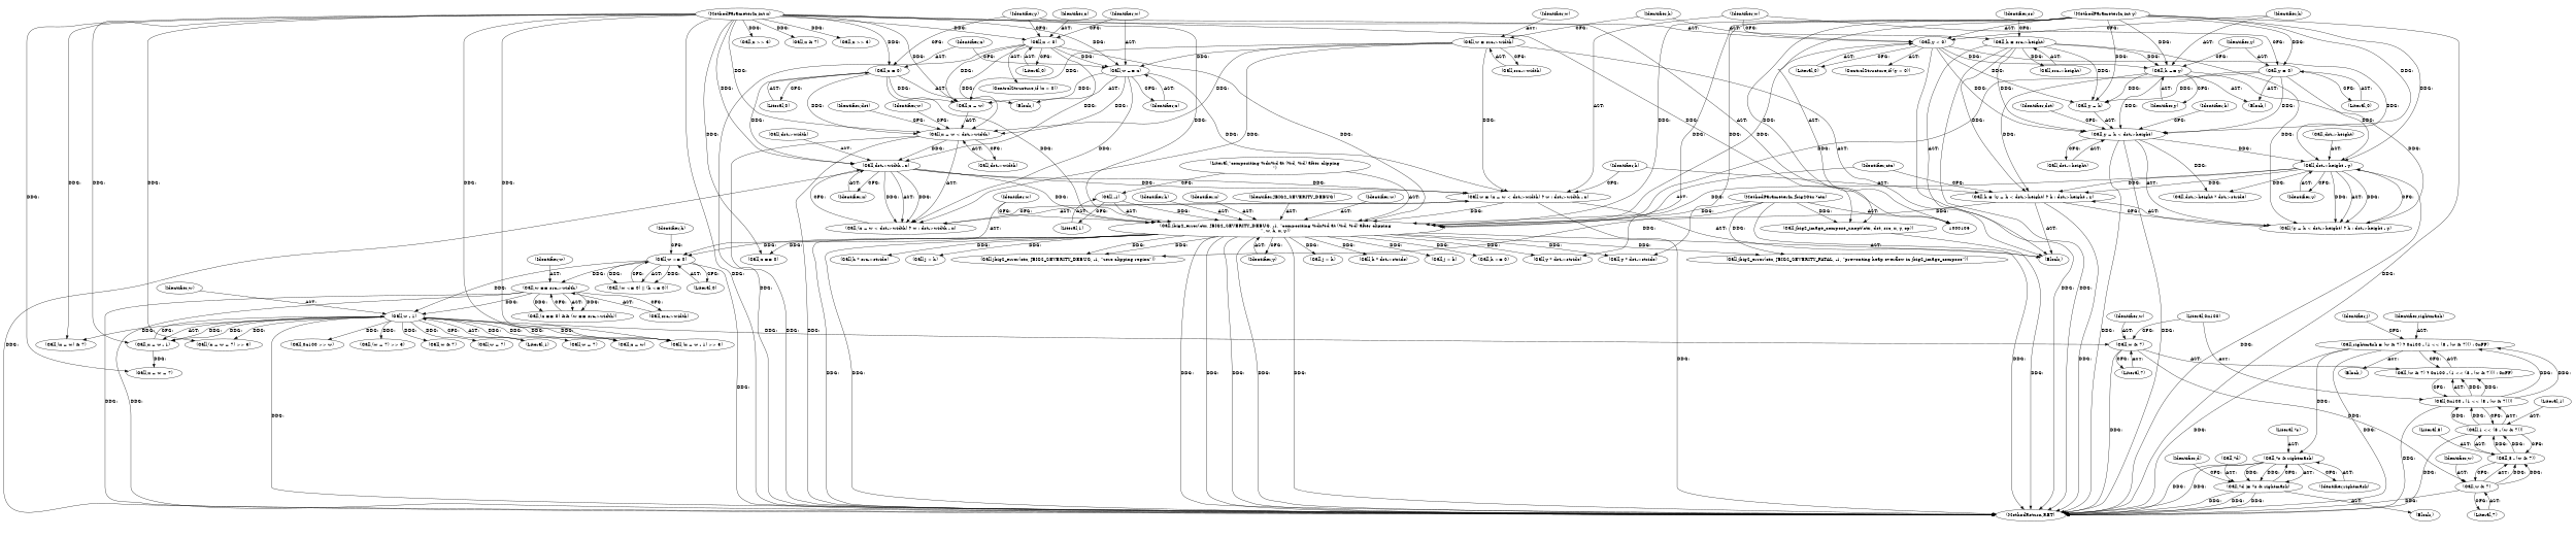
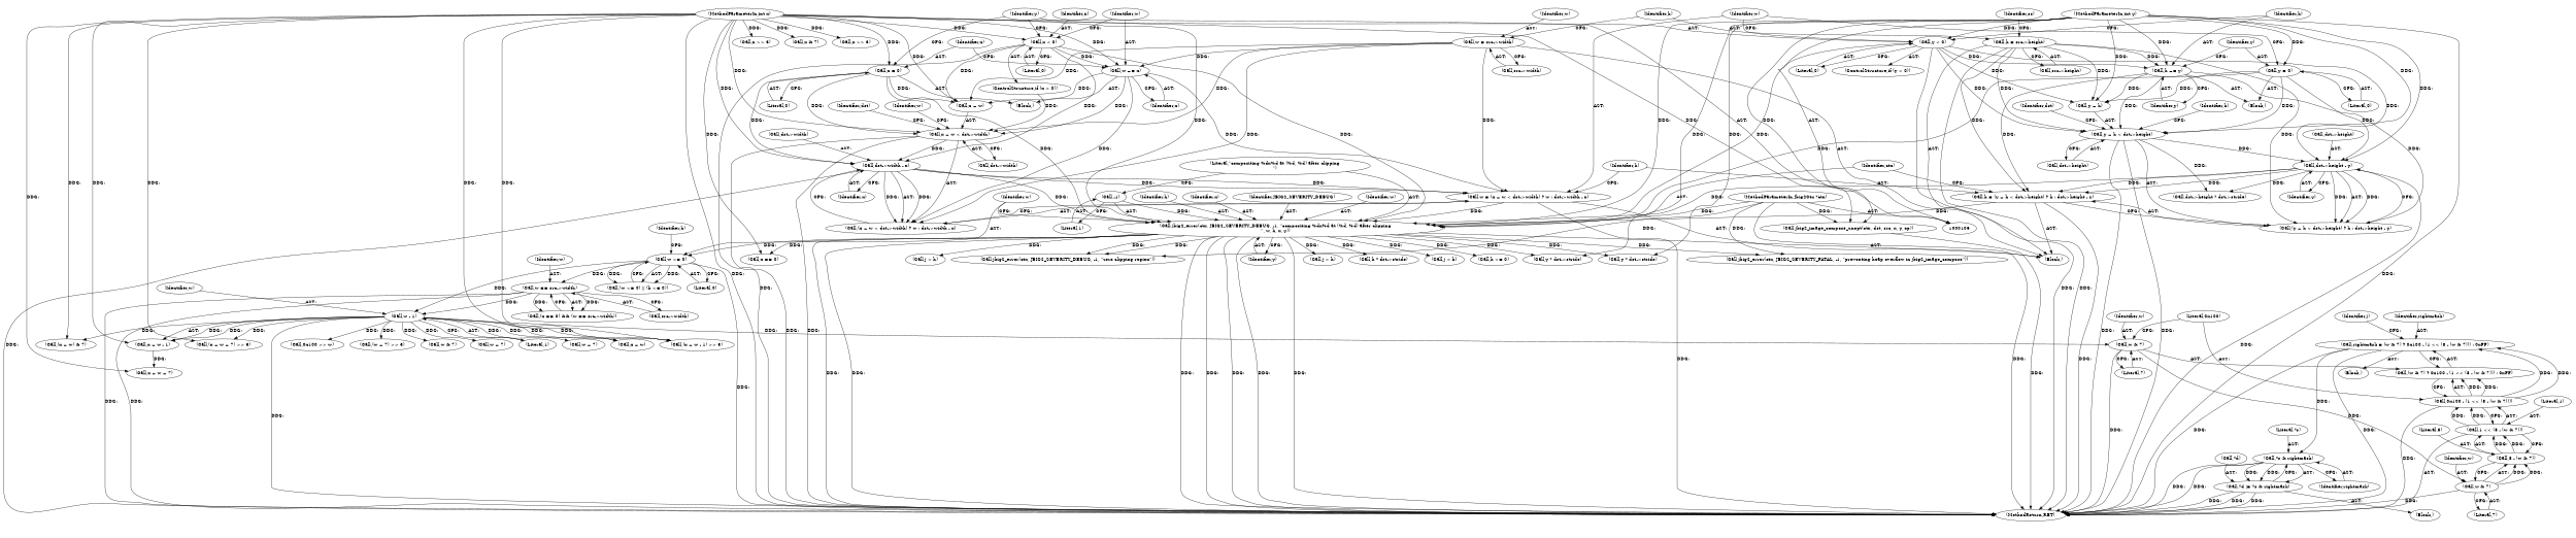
  digraph {
    n1 [label="(Call,*s & rightmask)"]
    n2 [label="(Call,*d |= *s & rightmask)"]
    n3 [label="(Identifier,rightmask)"]
    n4 [label="(MethodReturn,RET)"]
    n5 [label="(Block,)"]
    n6 [label="(Call,rightmask = (w & 7) ? 0x100 - (1 << (8 - (w & 7))) : 0xFF)"]
    n7 [label="(Call,(w & 7) ? 0x100 - (1 << (8 - (w & 7))) : 0xFF)"]
    n8 [label="(Block,)"]
    n9 [label="(Call,0x100 - (1 << (8 - (w & 7))))"]
    n10 [label="(Call,1 << (8 - (w & 7)))"]
    n11 [label="(Call,8 - (w & 7))"]
    n12 [label="(Call,w & 7)"]
    n13 [label="(Literal,7)"]
    n14 [label="(Call,w & 7)"]
    n15 [label="(Literal,7)"]
    n16 [label="(Call,w - 1)"]
    n17 [label="(Call,(x + w - 1) >> 3)"]
    n18 [label="(Call,0x100 >> w)"]
    n19 [label="(Call,(w + 7) >> 3)"]
    n20 [label="(Call,w & 7)"]
    n21 [label="(Call,w + 7)"]
    n22 [label="(Call,(x + w) & 7)"]
    n23 [label="(Call,x + w - 1)"]
    n24 [label="(Literal,1)"]
    n25 [label="(Call,x + w)"]
    n26 [label="(Call,w + 7)"]
    n27 [label="(Call,(x + w + 7) >> 3)"]
    n28 [label="(Call,x + w + 7)"]
    n29 [label="(Call,w <= 0)"]
    n30 [label="(Call,w == src->width)"]
    n31 [label="(Call,(w <= 0) || (h <= 0))"]
    n32 [label="(Literal,0)"]
    n33 [label="(Call,src->width)"]
    n34 [label="(Call,(x == 0) && (w == src->width))"]
    n35 [label="(Call,jbig2_error(ctx, JBIG2_SEVERITY_DEBUG, -1, \"compositing %dx%d at (%d, %d) after clipping\n\", w, h, x, y))"]
    n36 [label="(Call,y * dst->stride)"]
    n37 [label="(Identifier,y)"]
    n38 [label="(Call,j < h)"]
    n39 [label="(Call,h * dst->stride)"]
    n40 [label="(Call,j < h)"]
    n41 [label="(Call,x == 0)"]
    n42 [label="(Call,h <= 0)"]
    n43 [label="(Block,)"]
    n44 [label="(Call,jbig2_error(ctx, JBIG2_SEVERITY_FATAL, -1, \"preventing heap overflow in jbig2_image_compose\"))"]
    n45 [label="(Call,y * dst->stride)"]
-   n46 [label="(Call,h * src->stride)"]
    n47 [label="(Call,j < h)"]
    n48 [label="(Call,jbig2_error(ctx, JBIG2_SEVERITY_DEBUG, -1, \"zero clipping region\"))"]
    n49 [label="(MethodParameterIn,Jbig2Ctx *ctx)"]
    n50 [label="(Call,jbig2_image_compose_unopt(ctx, dst, src, x, y, op))"]
    1000106
    n52 [label="(Call,-1)"]
    n53 [label="(Literal,1)"]
    n54 [label="(Call,w = (x + w < dst->width) ? w : dst->width - x)"]
    n55 [label="(Call,(x + w < dst->width) ? w : dst->width - x)"]
    n56 [label="(Call,dst->width - x)"]
    n57 [label="(Call,w = src->width)"]
    n58 [label="(Call,w += x)"]
    n59 [label="(Call,x + w < dst->width)"]
    n60 [label="(Call,src->width)"]
    n61 [label="(Call,x + w)"]
    n62 [label="(Identifier,x)"]
    n63 [label="(Block,)"]
    n64 [label="(Call,dst->width)"]
    n65 [label="(Call,x < 0)"]
    n66 [label="(Literal,0)"]
    n67 [label="(ControlStructure,if (x < 0))"]
    n68 [label="(Identifier,x)"]
    n69 [label="(MethodParameterIn,int x)"]
    n70 [label="(Call,x = 0)"]
    n71 [label="(Call,x >> 3)"]
    n72 [label="(Call,x & 7)"]
    n73 [label="(Call,x >> 3)"]
    n74 [label="(Literal,0)"]
    n75 [label="(Call,h = (y + h < dst->height) ? h : dst->height - y)"]
    n76 [label="(Call,(y + h < dst->height) ? h : dst->height - y)"]
    n77 [label="(Call,dst->height - y)"]
    n78 [label="(Call,h += y)"]
    n79 [label="(Call,y + h < dst->height)"]
    n80 [label="(Call,y + h)"]
    n81 [label="(Identifier,y)"]
    n82 [label="(Block,)"]
    n83 [label="(Call,dst->height * dst->stride)"]
    n84 [label="(Call,dst->height)"]
    n85 [label="(Call,y < 0)"]
    n86 [label="(Literal,0)"]
    n87 [label="(ControlStructure,if (y < 0))"]
    n88 [label="(Identifier,y)"]
    n89 [label="(MethodParameterIn,int y)"]
    n90 [label="(Call,y = 0)"]
    n91 [label="(Literal,0)"]
    n92 [label="(Call,h = src->height)"]
    n93 [label="(Call,src->height)"]
    n94 [label="(Call,dst->width)"]
    n95 [label="(Identifier,rightmask)"]
-   n96 [label="(Identifier,d)"]
    n97 [label="(Identifier,w)"]
    n98 [label="(Identifier,y)"]
    n99 [label="(Identifier,w)"]
    n100 [label="(Call,*d)"]
    n101 [label="(Identifier,dst)"]
    n102 [label="(Identifier,w)"]
    n103 [label="(Call,dst->height)"]
    n104 [label="(Identifier,w)"]
    n105 [label="(Identifier,h)"]
    n106 [label="(Identifier,w)"]
    n107 [label="(Identifier,h)"]
    n108 [label="(Identifier,x)"]
    n109 [label="(Identifier,x)"]
    n110 [label="(Identifier,ss)"]
    n111 [label="(Identifier,w)"]
    n112 [label="(Identifier,dst)"]
    n113 [label="(Literal,0x100)"]
    n114 [label="(Identifier,j)"]
    n115 [label="(Identifier,JBIG2_SEVERITY_DEBUG)"]
    n116 [label="(Identifier,ctx)"]
    n117 [label="(Literal,\"compositing %dx%d at (%d, %d) after clipping\n\")"]
    n118 [label="(Identifier,h)"]
    n119 [label="(Identifier,h)"]
    n120 [label="(Literal,1)"]
    n121 [label="(Identifier,w)"]
    n122 [label="(Identifier,x)"]
    n123 [label="(Identifier,w)"]
    n124 [label="(Literal,*s)"]
    n125 [label="(Identifier,h)"]
    n126 [label="(Identifier,h)"]
    n127 [label="(Identifier,y)"]
    n128 [label="(Identifier,w)"]
    n129 [label="(Literal,8)"]
    n130 [label="(Identifier,w)"]
    n1 -> n2 [label="AST: "]
    n1 -> n2 [label="DDG: "]
    n1 -> n2 [label="DDG: "]
    n1 -> n3 [label="CFG: "]
    n1 -> n4 [label="DDG: "]
    n1 -> n4 [label="DDG: "]
    n2 -> n1 [label="CFG: "]
    n2 -> n4 [label="DDG: "]
    n2 -> n4 [label="DDG: "]
    n2 -> n4 [label="DDG: "]
    n2 -> n5 [label="AST: "]
    n3 -> n1 [label="AST: "]
    n6 -> n1 [label="DDG: "]
    n6 -> n4 [label="DDG: "]
    n6 -> n4 [label="DDG: "]
    n6 -> n7 [label="CFG: "]
    n6 -> n8 [label="AST: "]
    n7 -> n6 [label="AST: "]
    n7 -> n9 [label="CFG: "]
    n9 -> n4 [label="DDG: "]
    n9 -> n6 [label="DDG: "]
    n9 -> n6 [label="DDG: "]
    n9 -> n7 [label="AST: "]
    n9 -> n7 [label="DDG: "]
    n9 -> n7 [label="DDG: "]
    n9 -> n10 [label="CFG: "]
-   n10 -> n4 [label="DDG: "]
+   n10 -> n4 [label="AST: "]
    n10 -> n9 [label="AST: "]
    n10 -> n9 [label="DDG: "]
    n10 -> n9 [label="DDG: "]
    n10 -> n11 [label="CFG: "]
    n11 -> n10 [label="AST: "]
    n11 -> n10 [label="DDG: "]
    n11 -> n10 [label="DDG: "]
    n11 -> n12 [label="CFG: "]
    n12 -> n4 [label="DDG: "]
    n12 -> n11 [label="AST: "]
    n12 -> n11 [label="DDG: "]
    n12 -> n11 [label="DDG: "]
    n12 -> n13 [label="CFG: "]
    n13 -> n12 [label="AST: "]
    n14 -> n4 [label="DDG: "]
    n14 -> n7 [label="AST: "]
    n14 -> n12 [label="DDG: "]
    n14 -> n15 [label="CFG: "]
    n15 -> n14 [label="AST: "]
    n16 -> n4 [label="DDG: "]
    n16 -> n14 [label="DDG: "]
    n16 -> n17 [label="DDG: "]
    n16 -> n17 [label="DDG: "]
    n16 -> n18 [label="DDG: "]
    n16 -> n19 [label="DDG: "]
    n16 -> n20 [label="DDG: "]
    n16 -> n21 [label="DDG: "]
    n16 -> n22 [label="DDG: "]
    n16 -> n23 [label="AST: "]
    n16 -> n23 [label="DDG: "]
    n16 -> n23 [label="DDG: "]
    n16 -> n24 [label="CFG: "]
    n16 -> n25 [label="DDG: "]
    n16 -> n26 [label="DDG: "]
    n16 -> n27 [label="DDG: "]
-   n23 -> n16 [label="CFG: "]
    n23 -> n28 [label="DDG: "]
    n24 -> n16 [label="AST: "]
    n29 -> n4 [label="DDG: "]
    n29 -> n16 [label="DDG: "]
    n29 -> n30 [label="DDG: "]
    n29 -> n31 [label="AST: "]
    n29 -> n31 [label="DDG: "]
    n29 -> n31 [label="DDG: "]
    n29 -> n32 [label="CFG: "]
    n30 -> n4 [label="DDG: "]
    n30 -> n4 [label="DDG: "]
    n30 -> n16 [label="DDG: "]
    n30 -> n33 [label="CFG: "]
    n30 -> n34 [label="AST: "]
    n30 -> n34 [label="DDG: "]
    n30 -> n34 [label="DDG: "]
    n31 -> n29 [label="CFG: "]
    n32 -> n29 [label="AST: "]
    n33 -> n30 [label="AST: "]
    n34 -> n30 [label="CFG: "]
    n35 -> n4 [label="DDG: "]
    n35 -> n4 [label="DDG: "]
    n35 -> n4 [label="DDG: "]
    n35 -> n4 [label="DDG: "]
    n35 -> n4 [label="DDG: "]
    n35 -> n4 [label="DDG: "]
    n35 -> n4 [label="DDG: "]
    n35 -> n29 [label="DDG: "]
    n35 -> n36 [label="DDG: "]
    n35 -> n37 [label="CFG: "]
    n35 -> n38 [label="DDG: "]
    n35 -> n39 [label="DDG: "]
    n35 -> n40 [label="DDG: "]
    n35 -> n41 [label="DDG: "]
    n35 -> n42 [label="DDG: "]
    n35 -> n43 [label="AST: "]
    n35 -> n44 [label="DDG: "]
    n35 -> n45 [label="DDG: "]
-   n35 -> n46 [label="DDG: "]
    n35 -> n47 [label="DDG: "]
    n35 -> n48 [label="DDG: "]
    n35 -> n48 [label="DDG: "]
    n37 -> n35 [label="AST: "]
    n49 -> n4 [label="DDG: "]
    n49 -> n35 [label="DDG: "]
    n49 -> n44 [label="DDG: "]
    n49 -> n48 [label="DDG: "]
    n49 -> n50 [label="DDG: "]
    n49 -> 1000106 [label="AST: "]
    n50 -> n4 [label="DDG: "]
    n52 -> n35 [label="AST: "]
    n52 -> n35 [label="DDG: "]
    n52 -> n53 [label="CFG: "]
    n53 -> n52 [label="AST: "]
    n54 -> n4 [label="DDG: "]
    n54 -> n35 [label="DDG: "]
    n54 -> n43 [label="AST: "]
    n54 -> n55 [label="CFG: "]
    n55 -> n54 [label="AST: "]
    n55 -> n56 [label="CFG: "]
    n56 -> n4 [label="DDG: "]
    n56 -> n35 [label="DDG: "]
    n56 -> n54 [label="DDG: "]
    n56 -> n54 [label="DDG: "]
    n56 -> n55 [label="AST: "]
    n56 -> n55 [label="DDG: "]
    n56 -> n55 [label="DDG: "]
    n56 -> n68 [label="CFG: "]
    n57 -> n43 [label="AST: "]
    n57 -> n54 [label="DDG: "]
    n57 -> n55 [label="DDG: "]
    n57 -> n58 [label="DDG: "]
    n57 -> n59 [label="DDG: "]
    n57 -> n60 [label="CFG: "]
    n57 -> n61 [label="DDG: "]
    n58 -> n54 [label="DDG: "]
    n58 -> n55 [label="DDG: "]
    n58 -> n59 [label="DDG: "]
    n58 -> n61 [label="DDG: "]
    n58 -> n62 [label="CFG: "]
    n58 -> n63 [label="AST: "]
    n59 -> n4 [label="DDG: "]
    n59 -> n4 [label="DDG: "]
    n59 -> n55 [label="AST: "]
    n59 -> n56 [label="DDG: "]
    n59 -> n64 [label="CFG: "]
    n60 -> n57 [label="AST: "]
    n61 -> n59 [label="AST: "]
    n62 -> n58 [label="AST: "]
    n64 -> n59 [label="AST: "]
    n65 -> n4 [label="DDG: "]
    n65 -> n35 [label="DDG: "]
    n65 -> n56 [label="DDG: "]
    n65 -> n58 [label="DDG: "]
-   n65 -> n59 [label="DDG: "]
+   n67 -> n59 [label="DDG: "]
    n65 -> n61 [label="DDG: "]
    n65 -> n66 [label="CFG: "]
    n65 -> n67 [label="AST: "]
    n66 -> n65 [label="AST: "]
    n68 -> n56 [label="AST: "]
    n69 -> n4 [label="DDG: "]
    n69 -> n17 [label="DDG: "]
    n69 -> n22 [label="DDG: "]
    n69 -> n23 [label="DDG: "]
    n69 -> n25 [label="DDG: "]
    n69 -> n27 [label="DDG: "]
    n69 -> n28 [label="DDG: "]
    n69 -> n35 [label="DDG: "]
    n69 -> n41 [label="DDG: "]
    n69 -> n50 [label="DDG: "]
    n69 -> 1000106 [label="AST: "]
    n69 -> n56 [label="DDG: "]
    n69 -> n58 [label="DDG: "]
    n69 -> n59 [label="DDG: "]
    n69 -> n61 [label="DDG: "]
    n69 -> n65 [label="DDG: "]
    n69 -> n70 [label="DDG: "]
    n69 -> n71 [label="DDG: "]
    n69 -> n72 [label="DDG: "]
    n69 -> n73 [label="DDG: "]
    n70 -> n35 [label="DDG: "]
    n70 -> n56 [label="DDG: "]
    n70 -> n59 [label="DDG: "]
    n70 -> n61 [label="DDG: "]
    n70 -> n63 [label="AST: "]
    n70 -> n74 [label="CFG: "]
    n74 -> n70 [label="AST: "]
    n75 -> n4 [label="DDG: "]
    n75 -> n35 [label="DDG: "]
    n75 -> n43 [label="AST: "]
    n75 -> n76 [label="CFG: "]
    n76 -> n75 [label="AST: "]
    n76 -> n77 [label="CFG: "]
    n77 -> n4 [label="DDG: "]
    n77 -> n35 [label="DDG: "]
    n77 -> n75 [label="DDG: "]
    n77 -> n75 [label="DDG: "]
    n77 -> n76 [label="AST: "]
    n77 -> n76 [label="DDG: "]
    n77 -> n76 [label="DDG: "]
    n77 -> n83 [label="DDG: "]
    n77 -> n88 [label="CFG: "]
    n78 -> n75 [label="DDG: "]
    n78 -> n76 [label="DDG: "]
    n78 -> n79 [label="DDG: "]
    n78 -> n80 [label="DDG: "]
    n78 -> n81 [label="CFG: "]
    n78 -> n82 [label="AST: "]
    n79 -> n4 [label="DDG: "]
    n79 -> n4 [label="DDG: "]
    n79 -> n76 [label="AST: "]
    n79 -> n77 [label="DDG: "]
    n79 -> n83 [label="DDG: "]
    n79 -> n84 [label="CFG: "]
    n80 -> n79 [label="AST: "]
    n81 -> n78 [label="AST: "]
    n84 -> n79 [label="AST: "]
    n85 -> n4 [label="DDG: "]
    n85 -> n35 [label="DDG: "]
    n85 -> n77 [label="DDG: "]
    n85 -> n78 [label="DDG: "]
    n85 -> n79 [label="DDG: "]
    n85 -> n80 [label="DDG: "]
    n85 -> n86 [label="CFG: "]
    n85 -> n87 [label="AST: "]
    n86 -> n85 [label="AST: "]
    n88 -> n77 [label="AST: "]
    n89 -> n4 [label="DDG: "]
    n89 -> n35 [label="DDG: "]
    n89 -> n36 [label="DDG: "]
    n89 -> n45 [label="DDG: "]
    n89 -> n50 [label="DDG: "]
    n89 -> 1000106 [label="AST: "]
    n89 -> n77 [label="DDG: "]
    n89 -> n78 [label="DDG: "]
    n89 -> n79 [label="DDG: "]
    n89 -> n80 [label="DDG: "]
-   n89 -> n85 [label="AST: "]
+   n89 -> n85 [label="DDG: "]
    n89 -> n90 [label="DDG: "]
    n90 -> n35 [label="DDG: "]
    n90 -> n77 [label="DDG: "]
    n90 -> n79 [label="DDG: "]
    n90 -> n80 [label="DDG: "]
    n90 -> n82 [label="AST: "]
    n90 -> n91 [label="CFG: "]
    n91 -> n90 [label="AST: "]
    n92 -> n4 [label="DDG: "]
    n92 -> n43 [label="AST: "]
    n92 -> n75 [label="DDG: "]
    n92 -> n76 [label="DDG: "]
    n92 -> n78 [label="DDG: "]
    n92 -> n79 [label="DDG: "]
    n92 -> n80 [label="DDG: "]
-   n92 -> n93 [label="DDG: "]
+   n92 -> n93 [label="CFG: "]
    n93 -> n92 [label="AST: "]
    n94 -> n56 [label="AST: "]
    n95 -> n6 [label="AST: "]
-   n96 -> n2 [label="CFG: "]
    n97 -> n59 [label="CFG: "]
    n98 -> n78 [label="CFG: "]
    n98 -> n90 [label="AST: "]
    n99 -> n58 [label="AST: "]
    n99 -> n65 [label="CFG: "]
    n100 -> n2 [label="AST: "]
    n101 -> n79 [label="CFG: "]
    n102 -> n14 [label="AST: "]
    n103 -> n77 [label="AST: "]
    n104 -> n54 [label="AST: "]
    n104 -> n85 [label="CFG: "]
    n104 -> n90 [label="CFG: "]
    n105 -> n35 [label="AST: "]
    n106 -> n29 [label="AST: "]
    n106 -> n35 [label="CFG: "]
    n107 -> n78 [label="AST: "]
    n107 -> n85 [label="CFG: "]
    n108 -> n35 [label="AST: "]
    n109 -> n58 [label="CFG: "]
    n109 -> n70 [label="AST: "]
    n110 -> n92 [label="CFG: "]
    n111 -> n57 [label="AST: "]
    n112 -> n59 [label="CFG: "]
    n113 -> n9 [label="AST: "]
    n113 -> n14 [label="CFG: "]
    n114 -> n6 [label="CFG: "]
    n115 -> n35 [label="AST: "]
    n116 -> n35 [label="AST: "]
    n116 -> n75 [label="CFG: "]
    n117 -> n35 [label="AST: "]
    n117 -> n52 [label="CFG: "]
    n118 -> n79 [label="CFG: "]
    n119 -> n57 [label="CFG: "]
    n119 -> n92 [label="AST: "]
    n120 -> n10 [label="AST: "]
    n121 -> n16 [label="AST: "]
    n122 -> n65 [label="AST: "]
    n123 -> n30 [label="AST: "]
    n124 -> n1 [label="AST: "]
    n125 -> n54 [label="CFG: "]
    n125 -> n75 [label="AST: "]
    n126 -> n29 [label="CFG: "]
    n127 -> n65 [label="CFG: "]
    n127 -> n70 [label="CFG: "]
    n127 -> n85 [label="AST: "]
    n128 -> n12 [label="AST: "]
    n129 -> n11 [label="AST: "]
    n130 -> n35 [label="AST: "]
  }
